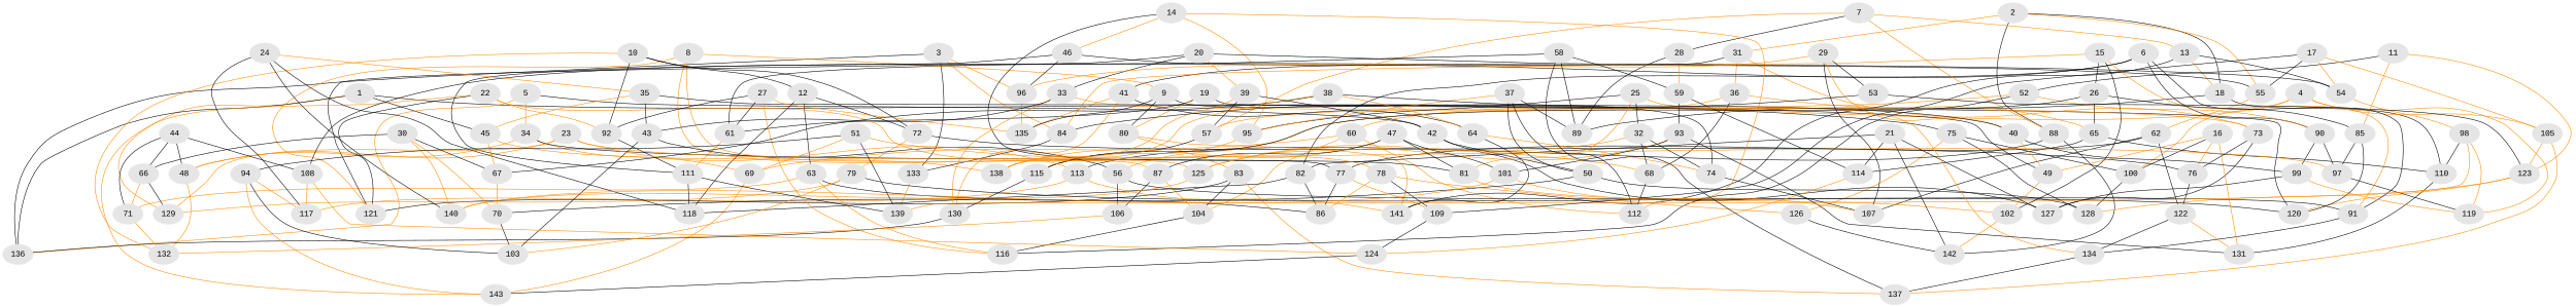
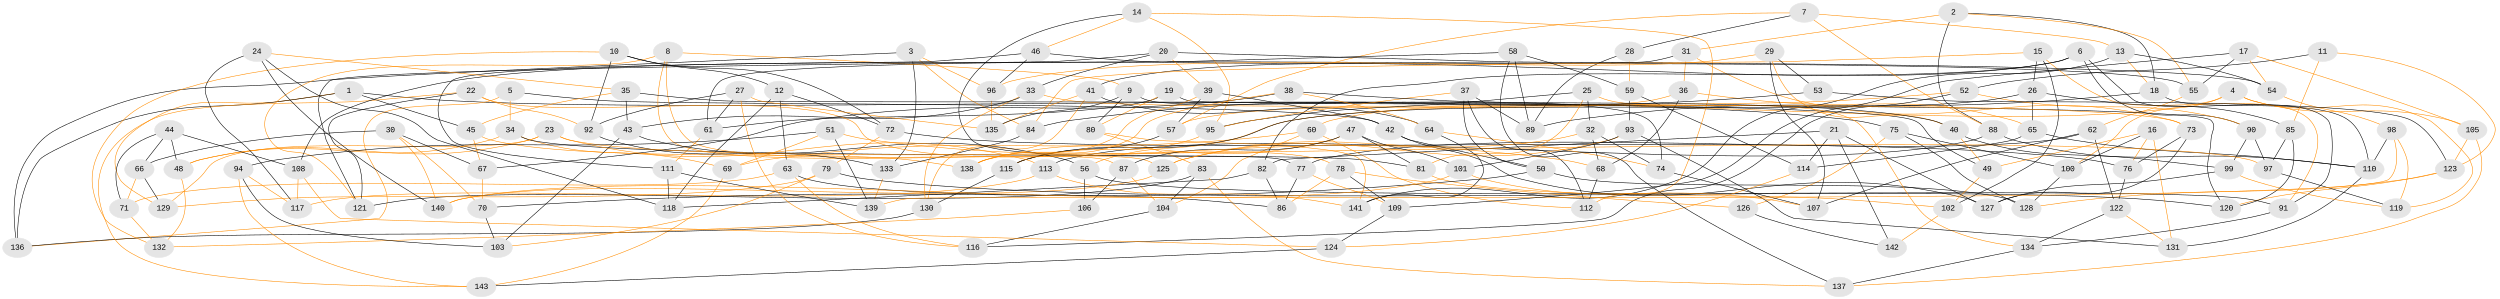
  graph {
    fontname="Liberation Mono"
    node [color=gray90 fontname="Liberation Mono" style=filled]
    edge [color=black fontname="Liberation Mono"]
    1
    45
    75
    129
    136
    67
    138
    100
    126
    128
    2
    18
    31
    55
    88
    89
    110
    61
    36
    73
    62
    142
    113
    3
    84
    96
    133
    135
    139
    4
    60
    105
    119
    112
    69
    104
    123
    137
    5
    34
    42
    19
    80
    120
    48
    81
    127
    50
    6
    41
    82
    90
    91
    130
    64
    118
    86
    97
    99
    134
    7
    13
    28
    57
    54
    141
    59
    115
    8
    9
    87
    121
    125
    74
    106
    140
    107
    83
    10
    12
    72
    92
    132
    63
    76
    79
    11
    52
    85
    116
    56
    71
    98
    14
    46
    77
    95
    111
    109
    15
    26
    102
    65
    16
    49
    131
    122
    17
    124
    20
    33
    39
    43
    21
    114
    22
    78
    143
    23
    117
    24
    35
    25
    32
    68
    27
    93
    29
    40
    53
    30
    66
    70
    103
    37
    38
    44
    108
    47
    101
    51
    94
    58
    1 -- 45
    1 -- 75
    1 -- 129 [color=darkorange]
    1 -- 136
    45 -- 67 [color=darkorange]
    45 -- 138 [color=darkorange]
    75 -- 100
    75 -- 126 [color=darkorange]
    75 -- 128
    67 -- 70 [color=darkorange]
    100 -- 128
    126 -- 142
    2 -- 18
    2 -- 31 [color=darkorange]
    2 -- 55 [color=darkorange]
    2 -- 88
    18 -- 89
    18 -- 110
    31 -- 61
    31 -- 36 [color=darkorange]
    31 -- 73 [color=darkorange]
    55 -- 62 [color=darkorange]
-   88 -- 142
+   88 -- 110
    88 -- 113
    110 -- 131
    61 -- 111 [color=darkorange]
    36 -- 57 [color=darkorange]
    36 -- 65 [color=darkorange]
    36 -- 68
    73 -- 127
    73 -- 76
    62 -- 107
    62 -- 77
    62 -- 122
    113 -- 141 [color=darkorange]
    113 -- 117 [color=darkorange]
    3 -- 136
    3 -- 84 [color=darkorange]
    3 -- 96 [color=darkorange]
    3 -- 133
    84 -- 133
    96 -- 135 [color=darkorange]
    133 -- 139 [color=darkorange]
    4 -- 100 [color=darkorange]
    4 -- 60 [color=darkorange]
    4 -- 105 [color=darkorange]
    4 -- 119 [color=darkorange]
    60 -- 112 [color=darkorange]
    60 -- 69 [color=darkorange]
    60 -- 104 [color=darkorange]
    105 -- 123 [color=darkorange]
    105 -- 137 [color=darkorange]
    69 -- 143 [color=darkorange]
    104 -- 116
    123 -- 128 [color=darkorange]
    123 -- 120 [color=darkorange]
    5 -- 136 [color=darkorange]
    5 -- 34 [color=darkorange]
    5 -- 42
    34 -- 69 [color=darkorange]
    34 -- 48 [color=darkorange]
    34 -- 81
    42 -- 127
    42 -- 50
    19 -- 61
    19 -- 80 [color=darkorange]
    19 -- 120
    80 -- 141 [color=darkorange]
    80 -- 83 [color=darkorange]
    48 -- 132 [color=darkorange]
    81 -- 102 [color=darkorange]
    50 -- 128
    50 -- 70
    6 -- 41
    6 -- 82
    6 -- 90
    6 -- 91
    41 -- 135 [color=darkorange]
    41 -- 130 [color=darkorange]
    41 -- 64
    82 -- 118
    82 -- 86
    90 -- 97
    90 -- 99
    91 -- 134
    130 -- 136
    64 -- 141
    64 -- 74 [color=darkorange]
    97 -- 119
    99 -- 119 [color=darkorange]
    99 -- 127
    134 -- 137
    7 -- 88 [color=darkorange]
    7 -- 13 [color=darkorange]
    7 -- 28
    7 -- 57 [color=darkorange]
    13 -- 18 [color=darkorange]
    13 -- 54
    13 -- 141
    28 -- 89
    28 -- 59 [color=darkorange]
    57 -- 115
    54 -- 98 [color=darkorange]
    59 -- 114
    59 -- 93
    115 -- 130
    8 -- 9 [color=darkorange]
    8 -- 87 [color=darkorange]
    8 -- 121 [color=darkorange]
    8 -- 125 [color=darkorange]
    9 -- 135
    9 -- 80
    9 -- 74
    87 -- 104 [color=darkorange]
    87 -- 106
    125 -- 140 [color=darkorange]
    74 -- 107
    106 -- 132 [color=darkorange]
    83 -- 104
    83 -- 137 [color=darkorange]
    83 -- 121
    10 -- 12
    10 -- 72
    10 -- 92
    10 -- 132 [color=darkorange]
    12 -- 118
    12 -- 72
    12 -- 63
    72 -- 76
    72 -- 79 [color=darkorange]
-   92 -- 111
+   92 -- 133
    63 -- 86
    63 -- 116 [color=darkorange]
    63 -- 71 [color=darkorange]
    76 -- 122
    79 -- 129 [color=darkorange]
    79 -- 120
    79 -- 103 [color=darkorange]
    11 -- 123 [color=darkorange]
    11 -- 52
    11 -- 85 [color=darkorange]
    52 -- 90 [color=darkorange]
    52 -- 116
    52 -- 56 [color=darkorange]
    85 -- 120
    85 -- 97
    56 -- 91
    56 -- 106
    71 -- 132 [color=darkorange]
    98 -- 110
    98 -- 139 [color=darkorange]
    98 -- 119 [color=darkorange]
    14 -- 112 [color=darkorange]
    14 -- 46 [color=darkorange]
    14 -- 77
    14 -- 95 [color=darkorange]
    46 -- 55
    46 -- 96
    46 -- 111
    77 -- 86
    77 -- 109 [color=darkorange]
    95 -- 115 [color=darkorange]
    111 -- 139
    111 -- 118
    109 -- 124
    15 -- 84 [color=darkorange]
    15 -- 91 [color=darkorange]
    15 -- 26
    15 -- 102
    26 -- 115
    26 -- 85
    26 -- 65
    102 -- 142 [color=darkorange]
    65 -- 110
    65 -- 114
    16 -- 100
    16 -- 76 [color=darkorange]
    16 -- 49 [color=darkorange]
    16 -- 131 [color=darkorange]
    49 -- 102 [color=darkorange]
    122 -- 134
    122 -- 131 [color=darkorange]
    17 -- 55
    17 -- 105 [color=darkorange]
    17 -- 54 [color=darkorange]
    17 -- 109
    124 -- 143
    20 -- 54
    20 -- 121
    20 -- 33
    20 -- 39 [color=darkorange]
    33 -- 73 [color=darkorange]
    33 -- 130 [color=darkorange]
    33 -- 43
    39 -- 138 [color=darkorange]
    39 -- 42
    39 -- 57
    43 -- 56
    43 -- 103
    21 -- 142
    21 -- 127
    21 -- 82
    21 -- 114
    114 -- 124 [color=darkorange]
    22 -- 121
    22 -- 92 [color=darkorange]
    22 -- 78 [color=darkorange]
    22 -- 143 [color=darkorange]
    78 -- 126 [color=darkorange]
    78 -- 86 [color=darkorange]
    78 -- 109
    23 -- 129 [color=darkorange]
    23 -- 113 [color=darkorange]
    23 -- 48 [color=darkorange]
    23 -- 97 [color=darkorange]
    24 -- 118
    24 -- 140
    24 -- 117
    24 -- 35 [color=darkorange]
    35 -- 45 [color=darkorange]
    35 -- 49
    35 -- 43
    25 -- 81 [color=darkorange]
    25 -- 134 [color=darkorange]
    25 -- 95
    25 -- 32
    32 -- 125 [color=darkorange]
    32 -- 74
    32 -- 68
    68 -- 112
    27 -- 61
    27 -- 135 [color=darkorange]
    27 -- 92
    27 -- 116 [color=darkorange]
    93 -- 125 [color=darkorange]
    93 -- 131
    93 -- 101
    29 -- 96 [color=darkorange]
    29 -- 107
    29 -- 40 [color=darkorange]
    29 -- 53
    40 -- 99
    40 -- 49 [color=darkorange]
    53 -- 84
    53 -- 123
    30 -- 67
    30 -- 140 [color=darkorange]
    30 -- 66
    30 -- 70 [color=darkorange]
    66 -- 129
    66 -- 71 [color=darkorange]
    70 -- 103
    37 -- 89
    37 -- 112
    37 -- 50
    37 -- 95 [color=darkorange]
    38 -- 67
    38 -- 138 [color=darkorange]
    38 -- 64 [color=darkorange]
    38 -- 40
    44 -- 48
    44 -- 71
    44 -- 66
    44 -- 108
    108 -- 124 [color=darkorange]
    108 -- 117 [color=darkorange]
    47 -- 138 [color=darkorange]
    47 -- 81
    47 -- 87
    47 -- 101
    101 -- 140 [color=darkorange]
    101 -- 107 [color=darkorange]
    51 -- 139
    51 -- 69 [color=darkorange]
    51 -- 68 [color=darkorange]
    51 -- 94
    94 -- 143 [color=darkorange]
    94 -- 117 [color=darkorange]
    94 -- 103
    58 -- 89
    58 -- 137
    58 -- 59
    58 -- 108
  }
